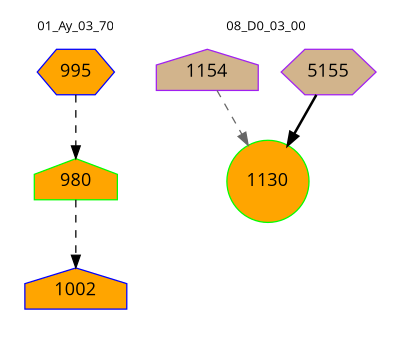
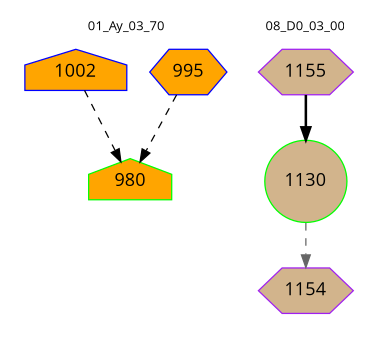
  digraph {
    fontname="Open Sans"
    node [color=blue fillcolor=orange fontname="Open Sans" shape=house style=filled]
    edge [color=black fontname="Open Sans" style=dashed]
    n1 [label=995 shape=hexagon]
    n2 [color=green label=980]
    n3 [label=1002]
-   n4 [color=purple fillcolor=tan label=5155 shape=hexagon]
-   n5 [color=green label=1130 shape=circle]
-   n6 [color=purple fillcolor=tan label=1154]
+   n4 [color=purple fillcolor=tan label=1155 shape=hexagon]
+   n5 [color=green fillcolor=tan label=1130 shape=circle]
+   n6 [color=purple fillcolor=tan label=1154 shape=hexagon]
    subgraph cluster_1 {
      color=white
      fontsize=10
      label="01_Ay_03_70"
      n1
      n2
      n3
    }
    subgraph cluster_2 {
      color=white
      fontsize=10
      label="08_D0_03_00"
      n4
      n5
      n6
    }
    n1 -> n2
-   n2 -> n3
+   n3 -> n2
    n4 -> n5 [style=bold]
-   n6 -> n5 [color=gray40]
+   n5 -> n6 [color=gray40]
  }
